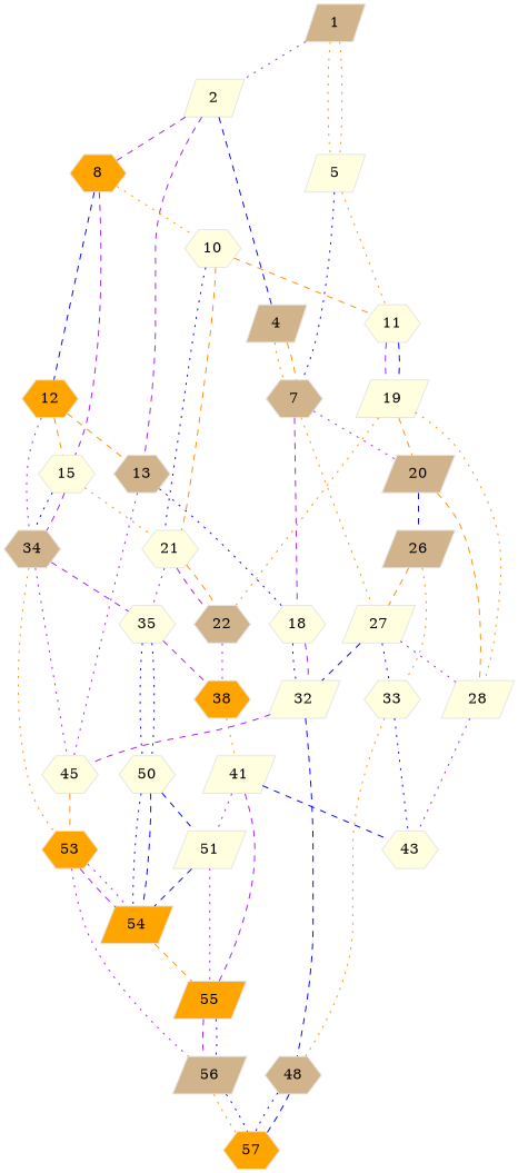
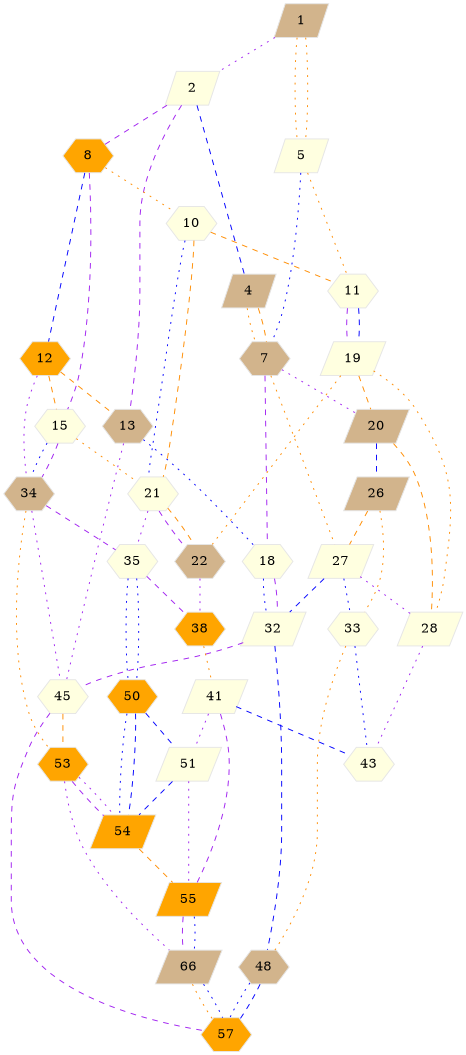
  graph {
    node [color=gray90 fillcolor=lightyellow shape=hexagon style=filled]
    edge [color=purple style=dotted]
    1 [fillcolor=tan shape=parallelogram]
    2 [shape=parallelogram super="+3"]
    5 [shape=parallelogram super="+6"]
    4 [fillcolor=tan shape=parallelogram]
    8 [fillcolor=orange super="+9"]
    13 [fillcolor=tan]
    7 [fillcolor=tan super="+17"]
    11
    10
    12 [fillcolor=orange super="+14"]
    15 [super="+16"]
    18
    45 [super="+46"]
    20 [fillcolor=tan shape=parallelogram super="+25"]
    27 [shape=parallelogram super="+31"]
    19 [shape=parallelogram super="+23"]
    28 [shape=parallelogram super="+29"]
    26 [fillcolor=tan shape=parallelogram super="+30"]
    32 [shape=parallelogram super="+44"]
    33 [super="+47"]
    21 [super="+24"]
    34 [fillcolor=tan super="+37"]
    22 [fillcolor=tan super="+39"]
    35 [super="+36"]
    53 [fillcolor=orange super="+61"]
    57 [fillcolor=orange super="+58"]
    48 [fillcolor=tan super="+49"]
    38 [fillcolor=orange super="+40"]
    43
-   50
+   50 [fillcolor=orange]
    41 [shape=parallelogram super="+42"]
    54 [fillcolor=orange shape=parallelogram super="+60"]
-   56 [fillcolor=tan shape=parallelogram]
+   56 [fillcolor=tan shape=parallelogram label=66]
    51 [shape=parallelogram super="+52"]
    55 [fillcolor=orange shape=parallelogram super="+59"]
    1 -- 2
    1 -- 5 [color=darkorange]
    1 -- 5 [color=darkorange]
    2 -- 4 [color=blue style=dashed]
    2 -- 8 [style=dashed]
    2 -- 13 [style=dashed]
    5 -- 7 [color=blue]
    5 -- 11 [color=darkorange]
    4 -- 7 [color=darkorange]
    4 -- 7 [color=darkorange style=dashed]
    8 -- 10 [color=darkorange]
    8 -- 12 [color=blue style=dashed]
    8 -- 15 [style=dashed]
    13 -- 18 [color=blue]
    13 -- 45
    7 -- 18 [style=dashed]
    7 -- 20
    7 -- 27 [color=darkorange]
    11 -- 19 [style=dashed]
    11 -- 19 [color=blue style=dashed]
    10 -- 11 [color=darkorange style=dashed]
    10 -- 21 [color=blue]
    10 -- 21 [color=darkorange style=dashed]
    12 -- 13 [color=darkorange style=dashed]
    12 -- 15 [color=darkorange style=dashed]
    12 -- 34
    15 -- 21 [color=darkorange]
    15 -- 34 [color=blue]
    15 -- 34 [style=dashed]
    18 -- 32 [color=blue]
    18 -- 32 [style=dashed]
    45 -- 53 [color=darkorange style=dashed]
+   45 -- 57 [style=dashed]
    20 -- 28 [color=darkorange style=dashed]
    20 -- 26 [color=blue style=dashed]
    27 -- 28
    27 -- 32 [color=blue style=dashed]
    27 -- 33 [color=blue]
    19 -- 20 [color=darkorange style=dashed]
    19 -- 28 [color=darkorange]
    19 -- 22 [color=darkorange]
    28 -- 43
    26 -- 27 [color=darkorange style=dashed]
    26 -- 33 [color=darkorange]
    32 -- 45 [style=dashed]
    32 -- 48 [color=blue style=dashed]
    33 -- 48 [color=darkorange]
    33 -- 43 [color=blue]
    21 -- 22 [style=dashed]
    21 -- 22 [color=darkorange style=dashed]
    21 -- 35
    34 -- 45
    34 -- 35 [style=dashed]
    34 -- 53 [color=darkorange]
    22 -- 38 [weight=2]
    35 -- 38 [style=dashed]
    35 -- 50 [color=blue]
    35 -- 50 [color=blue]
    53 -- 54 [style=dashed]
    53 -- 54
    53 -- 56
    48 -- 57 [color=blue weight=2]
    48 -- 57 [color=blue style=dashed]
    38 -- 41 [color=darkorange]
    50 -- 54 [color=blue]
    50 -- 54 [color=blue style=dashed]
    50 -- 51 [color=blue style=dashed]
    41 -- 43 [color=blue style=dashed]
    41 -- 51
    41 -- 55 [style=dashed]
    54 -- 55 [color=darkorange style=dashed]
    56 -- 57 [color=darkorange]
    56 -- 57 [color=blue]
    51 -- 54 [color=blue style=dashed]
    51 -- 55
    55 -- 56 [style=dashed]
    55 -- 56 [color=blue]
  }
